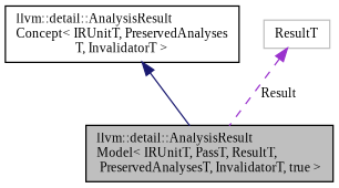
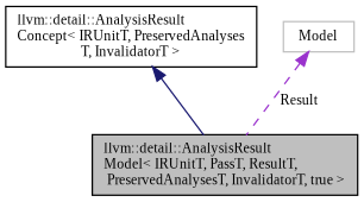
  digraph {
    rankdir=TB
    fontname="Liberation Serif"
    node [color=black fontname="Liberation Serif" fontsize=10 shape=record]
    edge [dir=back fontname="Liberation Serif" fontsize=10 labelfontname=Helvetica labelfontsize=10]
    n1 [fillcolor=grey75 fontcolor=black height=0.2 label="llvm::detail::AnalysisResult\lModel\< IRUnitT, PassT, ResultT,\l PreservedAnalysesT, InvalidatorT, true \>" style=filled width=0.4]
    n2 [height=0.2 label="llvm::detail::AnalysisResult\lConcept\< IRUnitT, PreservedAnalyses\lT, InvalidatorT \>" width=0.4]
-   n3 [color=grey75 height=0.2 label=ResultT width=0.4]
+   n3 [color=grey75 height=0.2 label=Model width=0.4]
    n2 -> n1 [color=midnightblue style=solid]
    n3 -> n1 [color=darkorchid3 label=" Result" style=dashed]
  }
